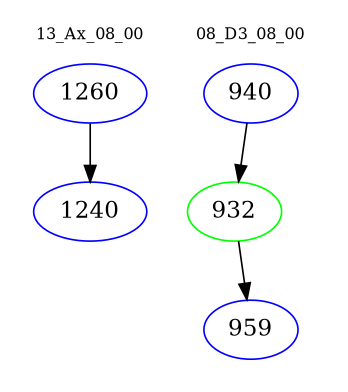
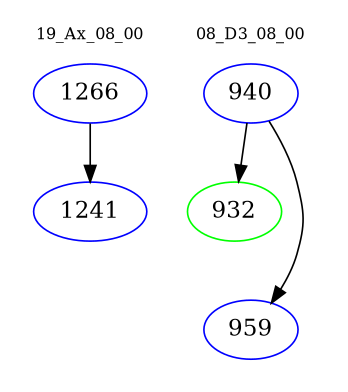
  digraph {
    node [color=blue]
    edge [color=black]
-   n1 [label=1260]
-   n2 [label=1240]
+   n1 [label=1266]
+   n2 [label=1241]
    n3 [label=940]
    n4 [color=green label=932]
    n5 [label=959]
    subgraph cluster_1 {
      color=white
      fontsize=10
-     label="13_Ax_08_00"
+     label="19_Ax_08_00"
      n1
      n2
    }
    subgraph cluster_2 {
      color=white
      fontsize=10
      label="08_D3_08_00"
      n3
      n4
      n5
    }
    n1 -> n2
    n3 -> n4
-   n4 -> n5
+   n3 -> n5
  }
